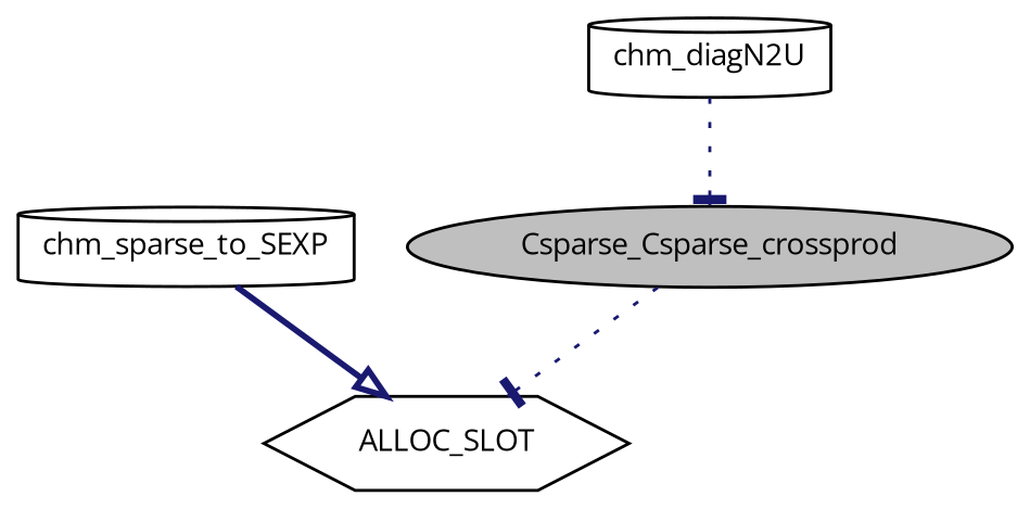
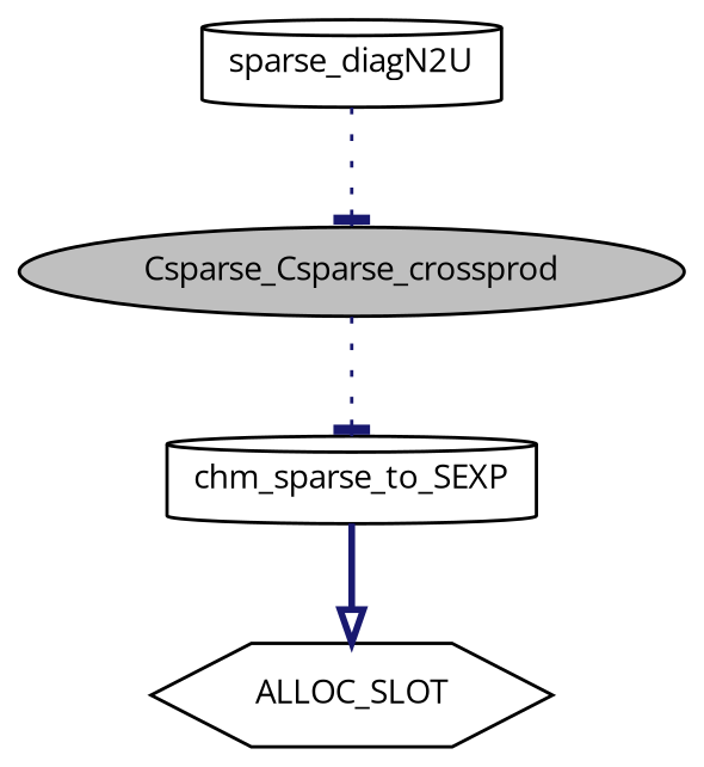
  digraph {
    fontname="Open Sans"
    rankdir=TB
    node [color=black fillcolor=white fontname="Open Sans" fontsize=10 shape=cylinder style=filled]
    edge [arrowhead=tee color=midnightblue fontname="Open Sans" fontsize=10 labelfontname=FreeSans labelfontsize=10 style=dotted]
    n1 [fillcolor=grey75 fontcolor=black height=0.2 label=Csparse_Csparse_crossprod shape=ellipse width=0.4]
    n2 [height=0.2 label=chm_sparse_to_SEXP width=0.4]
-   n3 [height=0.2 label=chm_diagN2U width=0.4]
+   n3 [height=0.2 label=sparse_diagN2U width=0.4]
    n4 [height=0.2 label=ALLOC_SLOT shape=hexagon width=0.4]
-   n1 -> n4
+   n1 -> n2
    n2 -> n4 [arrowhead=onormal style=bold]
    n3 -> n1
  }
